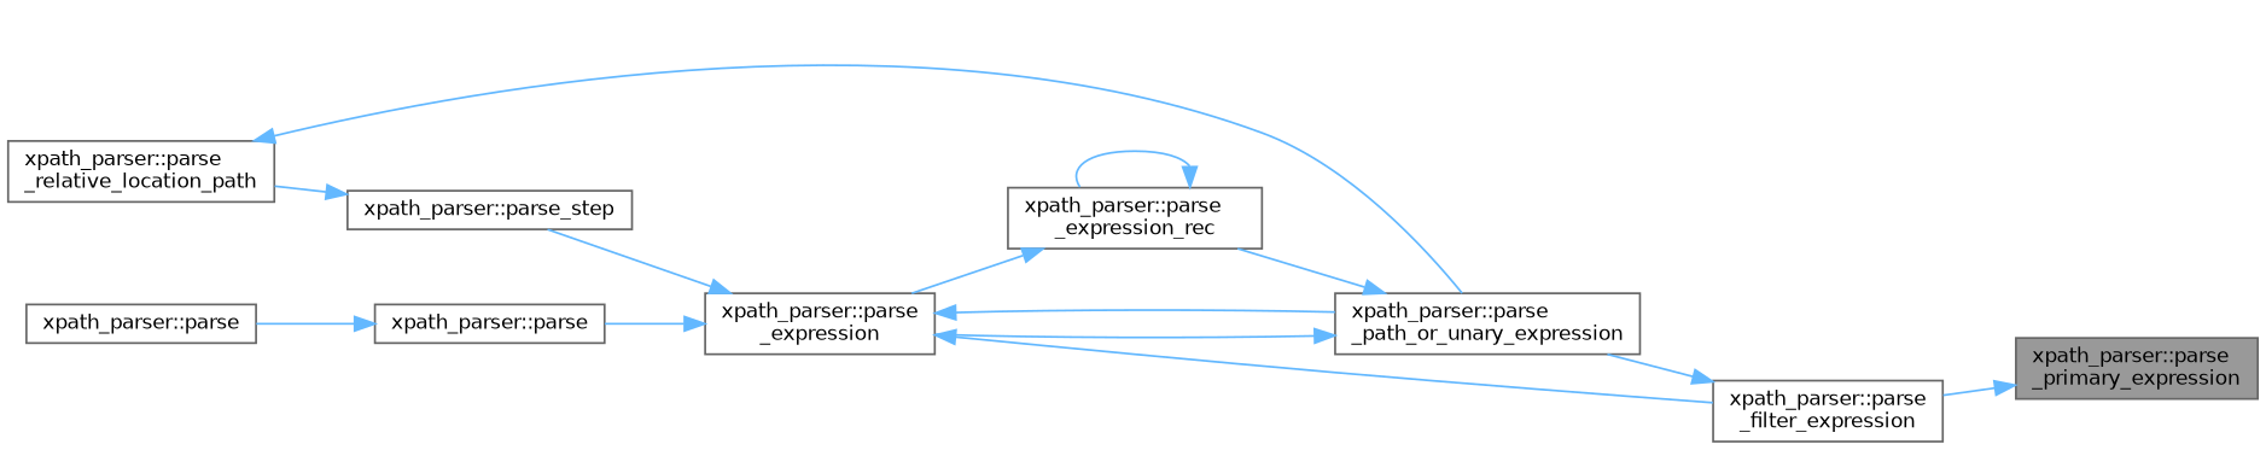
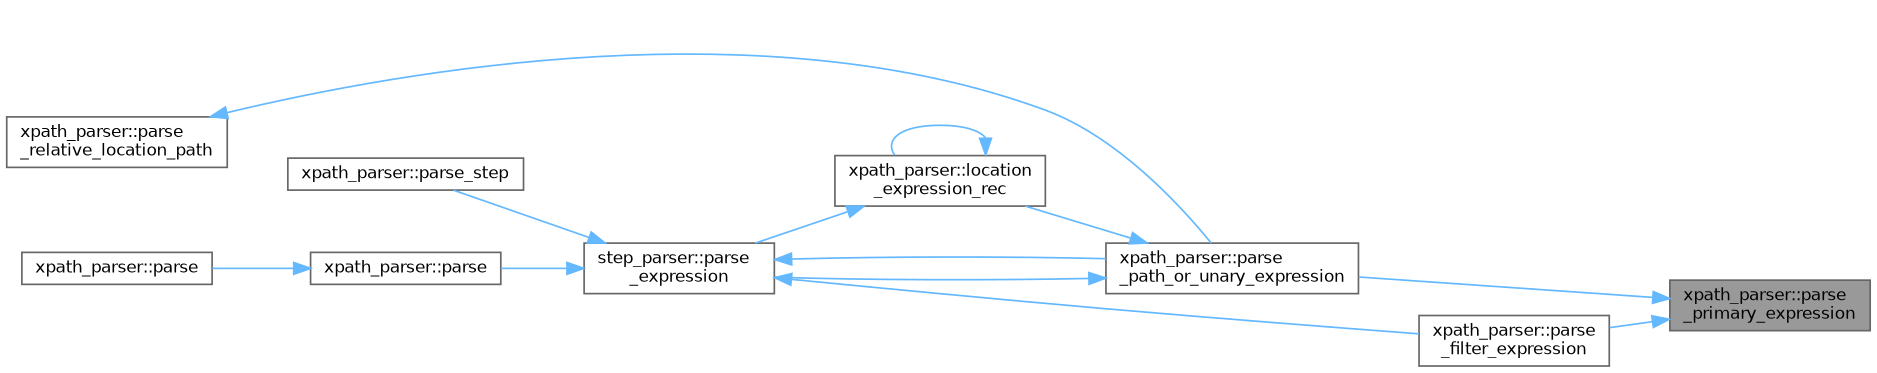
  digraph {
    rankdir=RL
    node [color=grey40 fillcolor=white fontname=Helvetica fontsize=10 shape=box style=filled]
    edge [color=steelblue1 dir=back fontname=Helvetica fontsize=10 labelfontname=Helvetica labelfontsize=10 style=solid]
    n1 [color=gray40 fillcolor=grey60 fontcolor=black height=0.2 label="xpath_parser::parse\l_primary_expression" width=0.4]
    n2 [height=0.2 label="xpath_parser::parse\l_filter_expression" width=0.4]
    n3 [height=0.2 label="xpath_parser::parse\l_path_or_unary_expression" width=0.4]
-   n4 [height=0.2 label="xpath_parser::parse\l_expression" width=0.4]
-   n5 [height=0.2 label="xpath_parser::parse\l_expression_rec" width=0.4]
+   n4 [height=0.2 label="step_parser::parse\l_expression" width=0.4]
+   n5 [height=0.2 label="xpath_parser::location\l_expression_rec" width=0.4]
    n6 [height=0.2 label="xpath_parser::parse" width=0.4]
    n7 [height=0.2 label="xpath_parser::parse_step" width=0.4]
    n8 [height=0.2 label="xpath_parser::parse" width=0.4]
    n9 [height=0.2 label="xpath_parser::parse\l_relative_location_path" width=0.4]
    n1 -> n2
-   n2 -> n3
+   n1 -> n3
    n3 -> n4
    n3 -> n5
    n4 -> n2
    n4 -> n3
    n4 -> n6
    n4 -> n7
    n5 -> n4
    n5 -> n5
    n6 -> n8
-   n7 -> n9
    n9 -> n3
  }
